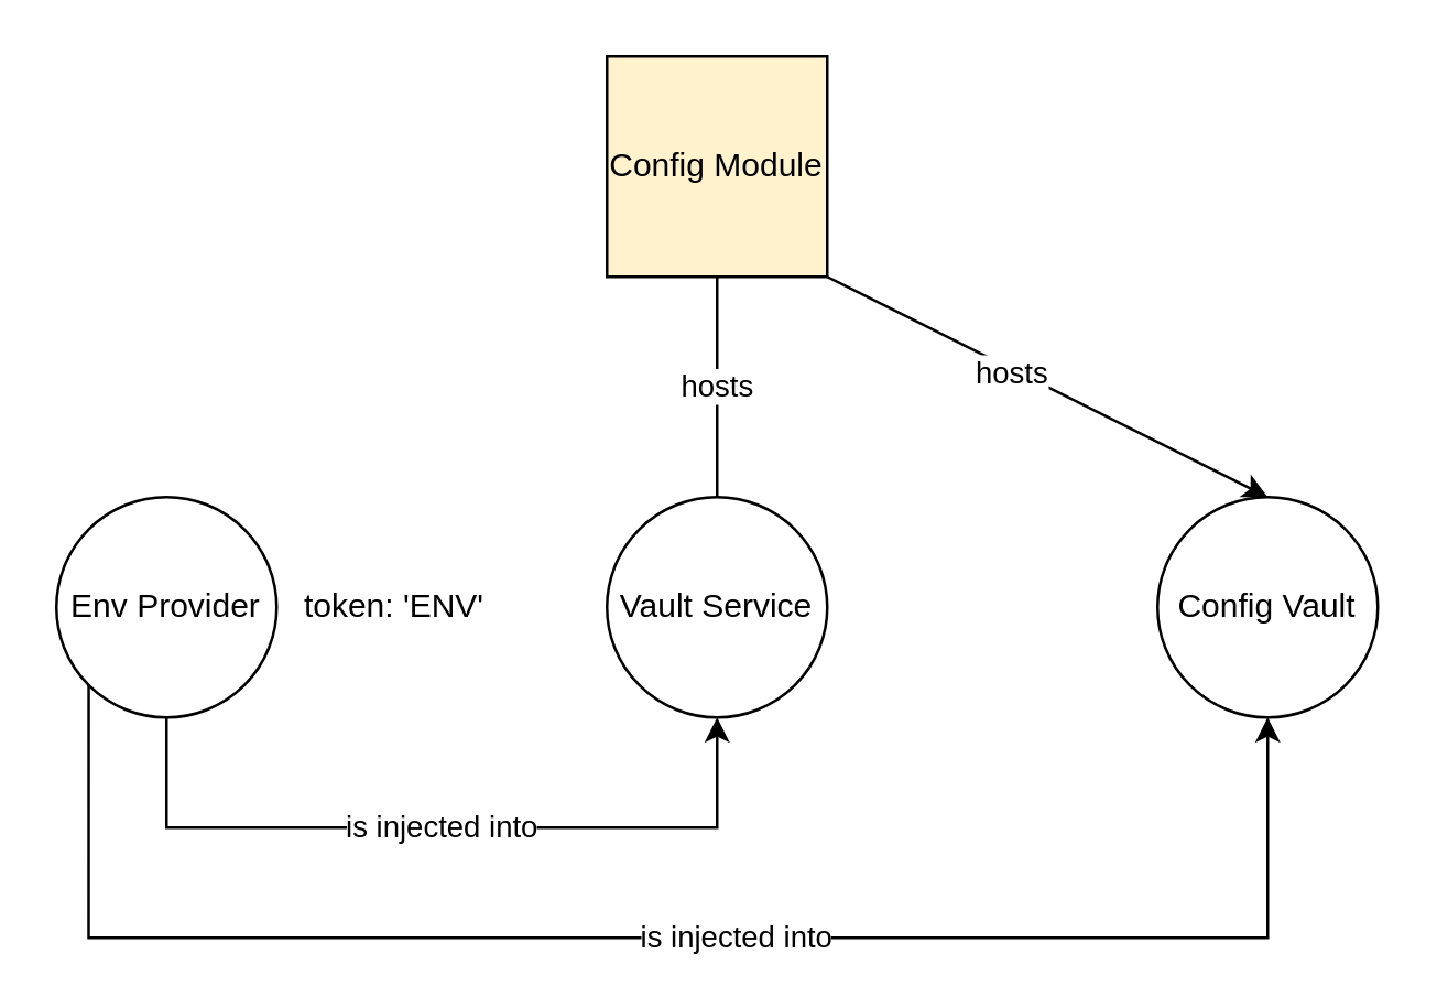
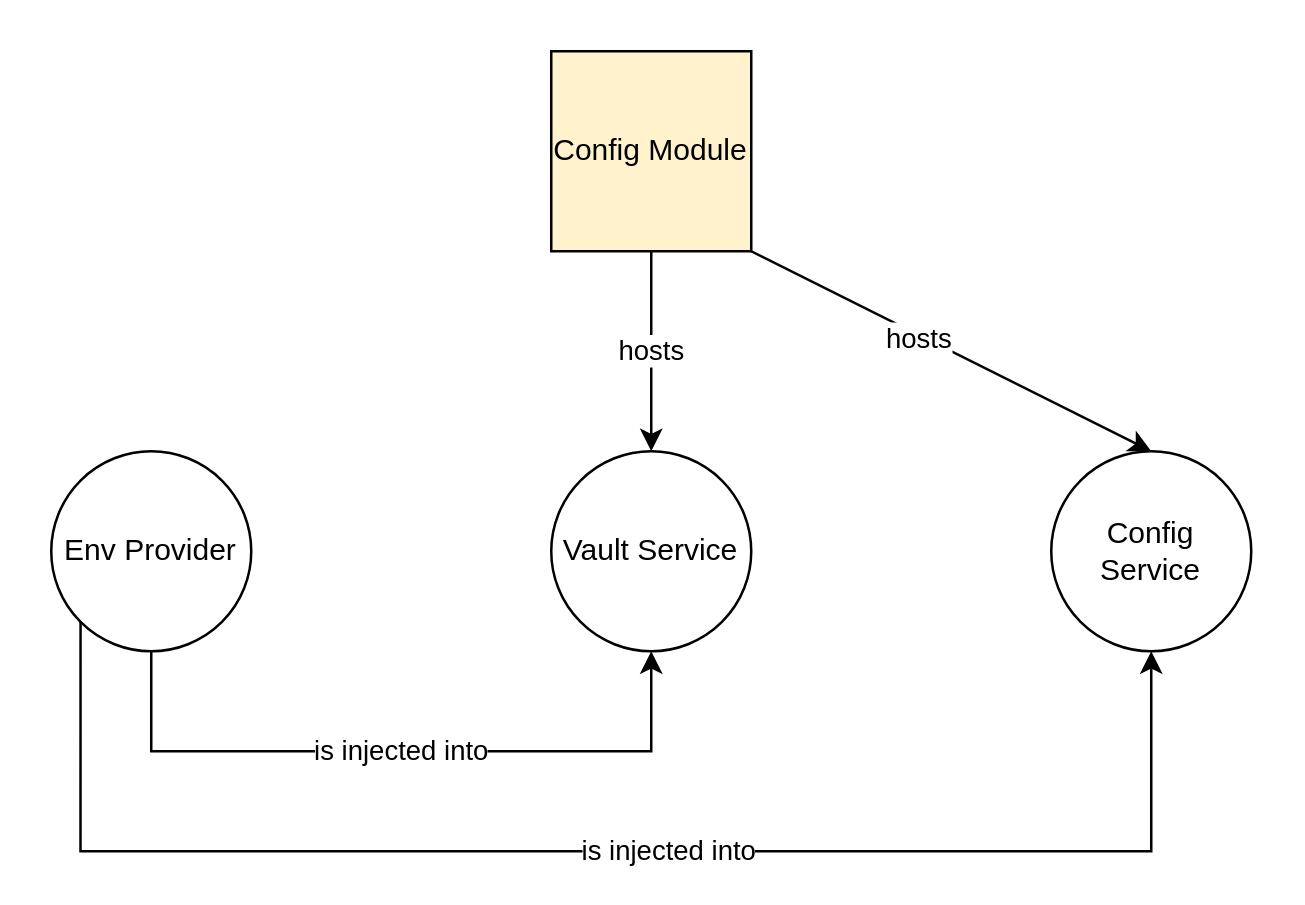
  <mxCell id="0" />
  <mxCell id="1" parent="0" />
- <mxCell id="2" value="hosts" style="edgeStyle=orthogonalEdgeStyle;rounded=0;orthogonalLoop=1;jettySize=auto;html=1;exitX=0.5;exitY=1;exitDx=0;exitDy=0;entryX=0.5;entryY=0;entryDx=0;entryDy=0;endArrow=none;" edge="1" parent="1" source="3" target="12"><mxGeometry relative="1" as="geometry" /></mxCell>
+ <mxCell id="2" value="hosts" style="edgeStyle=orthogonalEdgeStyle;rounded=0;orthogonalLoop=1;jettySize=auto;html=1;exitX=0.5;exitY=1;exitDx=0;exitDy=0;entryX=0.5;entryY=0;entryDx=0;entryDy=0;" edge="1" parent="1" source="3" target="12"><mxGeometry relative="1" as="geometry" /></mxCell>
  <mxCell id="3" value="Config Module" style="whiteSpace=wrap;html=1;aspect=fixed;fillColor=#fff2cc;" vertex="1" parent="1"><mxGeometry x="220" y="20" width="80" height="80" as="geometry" /></mxCell>
- <mxCell id="4" value="Config Vault" style="ellipse;whiteSpace=wrap;html=1;aspect=fixed;" vertex="1" parent="1"><mxGeometry x="420" y="180" width="80" height="80" as="geometry" /></mxCell>
+ <mxCell id="4" value="Config Service" style="ellipse;whiteSpace=wrap;html=1;aspect=fixed;" vertex="1" parent="1"><mxGeometry x="420" y="180" width="80" height="80" as="geometry" /></mxCell>
  <mxCell id="5" style="edgeStyle=orthogonalEdgeStyle;rounded=0;orthogonalLoop=1;jettySize=auto;html=1;exitX=0;exitY=1;exitDx=0;exitDy=0;entryX=0.5;entryY=1;entryDx=0;entryDy=0;" edge="1" parent="1" source="7" target="4"><mxGeometry relative="1" as="geometry"><mxPoint x="32" y="340" as="targetPoint" /><Array as="points"><mxPoint x="32" y="340" /><mxPoint x="460" y="340" /></Array></mxGeometry></mxCell>
  <mxCell id="6" value="is injected into" style="edgeLabel;html=1;align=center;verticalAlign=middle;resizable=0;points=[];" vertex="1" connectable="0" parent="5"><mxGeometry x="0.09" y="1" relative="1" as="geometry"><mxPoint as="offset" /></mxGeometry></mxCell>
  <mxCell id="7" value="Env Provider" style="ellipse;whiteSpace=wrap;html=1;aspect=fixed;" vertex="1" parent="1"><mxGeometry x="20" y="180" width="80" height="80" as="geometry" /></mxCell>
  <mxCell id="8" value="" style="endArrow=classic;html=1;rounded=0;exitX=1;exitY=1;exitDx=0;exitDy=0;entryX=0.5;entryY=0;entryDx=0;entryDy=0;" edge="1" parent="1" source="3" target="4"><mxGeometry width="50" height="50" relative="1" as="geometry"><mxPoint x="210" y="210" as="sourcePoint" /><mxPoint x="260" y="160" as="targetPoint" /></mxGeometry></mxCell>
  <mxCell id="9" value="hosts" style="edgeLabel;html=1;align=center;verticalAlign=middle;resizable=0;points=[];" vertex="1" connectable="0" parent="8"><mxGeometry x="-0.163" y="-1" relative="1" as="geometry"><mxPoint as="offset" /></mxGeometry></mxCell>
- <mxCell id="10" value="token: 'ENV'" style="text;html=1;strokeColor=none;fillColor=none;align=center;verticalAlign=middle;whiteSpace=wrap;rounded=0;" vertex="1" parent="1"><mxGeometry x="100" y="205" width="86" height="30" as="geometry" /></mxCell>
  <mxCell id="11" value="is injected into" style="endArrow=classic;html=1;rounded=0;exitX=0.5;exitY=1;exitDx=0;exitDy=0;entryX=0.5;entryY=1;entryDx=0;entryDy=0;" edge="1" parent="1" source="7" target="12"><mxGeometry width="50" height="50" relative="1" as="geometry"><mxPoint x="150" y="190" as="sourcePoint" /><mxPoint x="200" y="140" as="targetPoint" /><Array as="points"><mxPoint x="60" y="300" /><mxPoint x="260" y="300" /></Array></mxGeometry></mxCell>
  <mxCell id="12" value="Vault Service" style="ellipse;whiteSpace=wrap;html=1;aspect=fixed;" vertex="1" parent="1"><mxGeometry x="220" y="180" width="80" height="80" as="geometry" /></mxCell>
